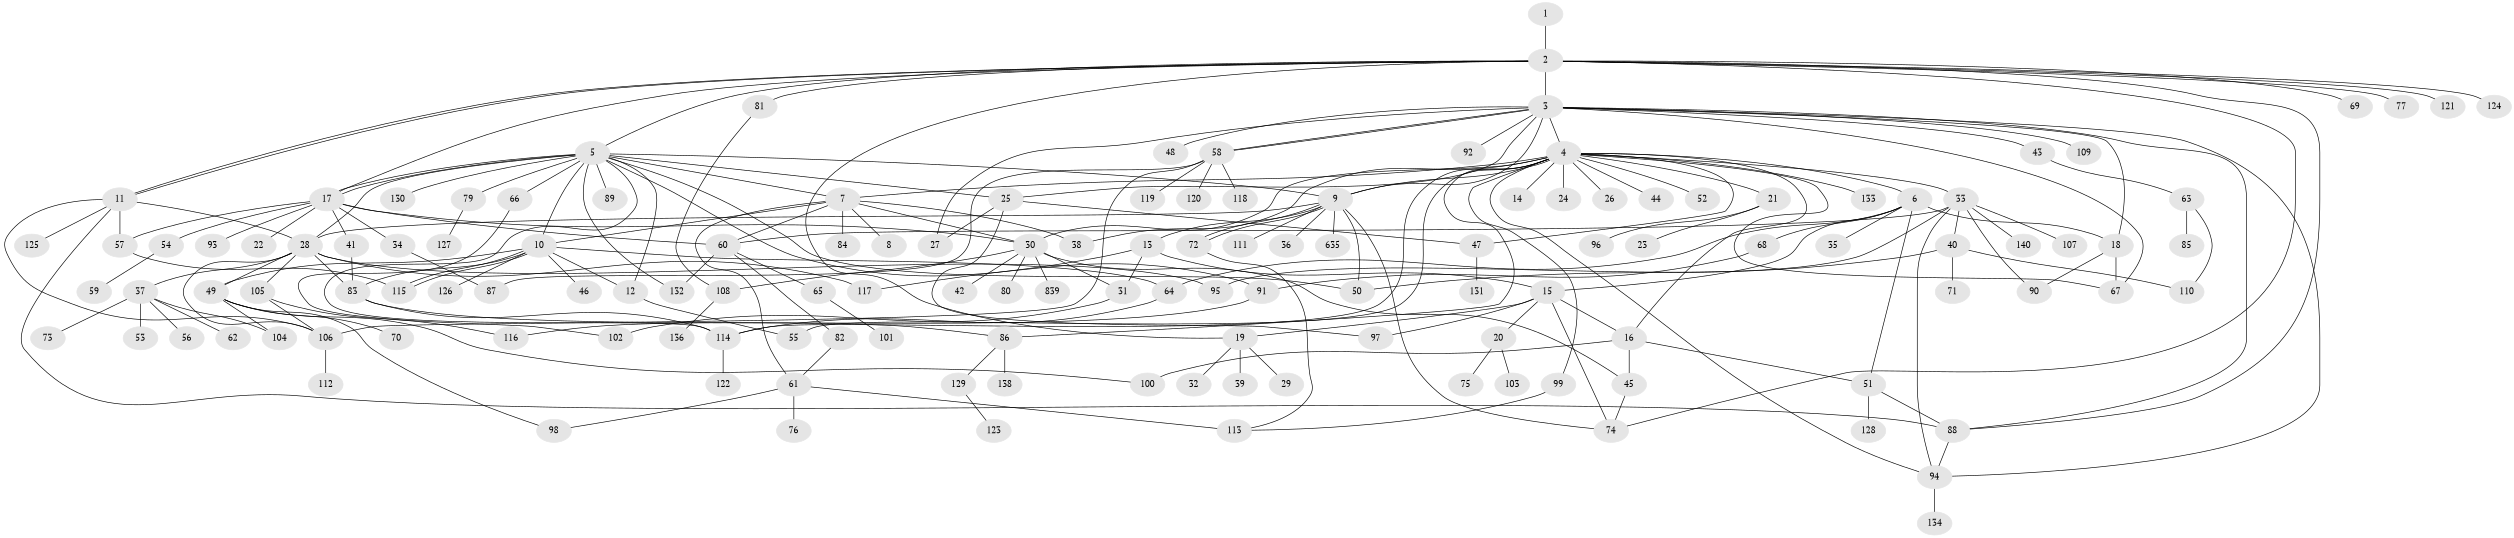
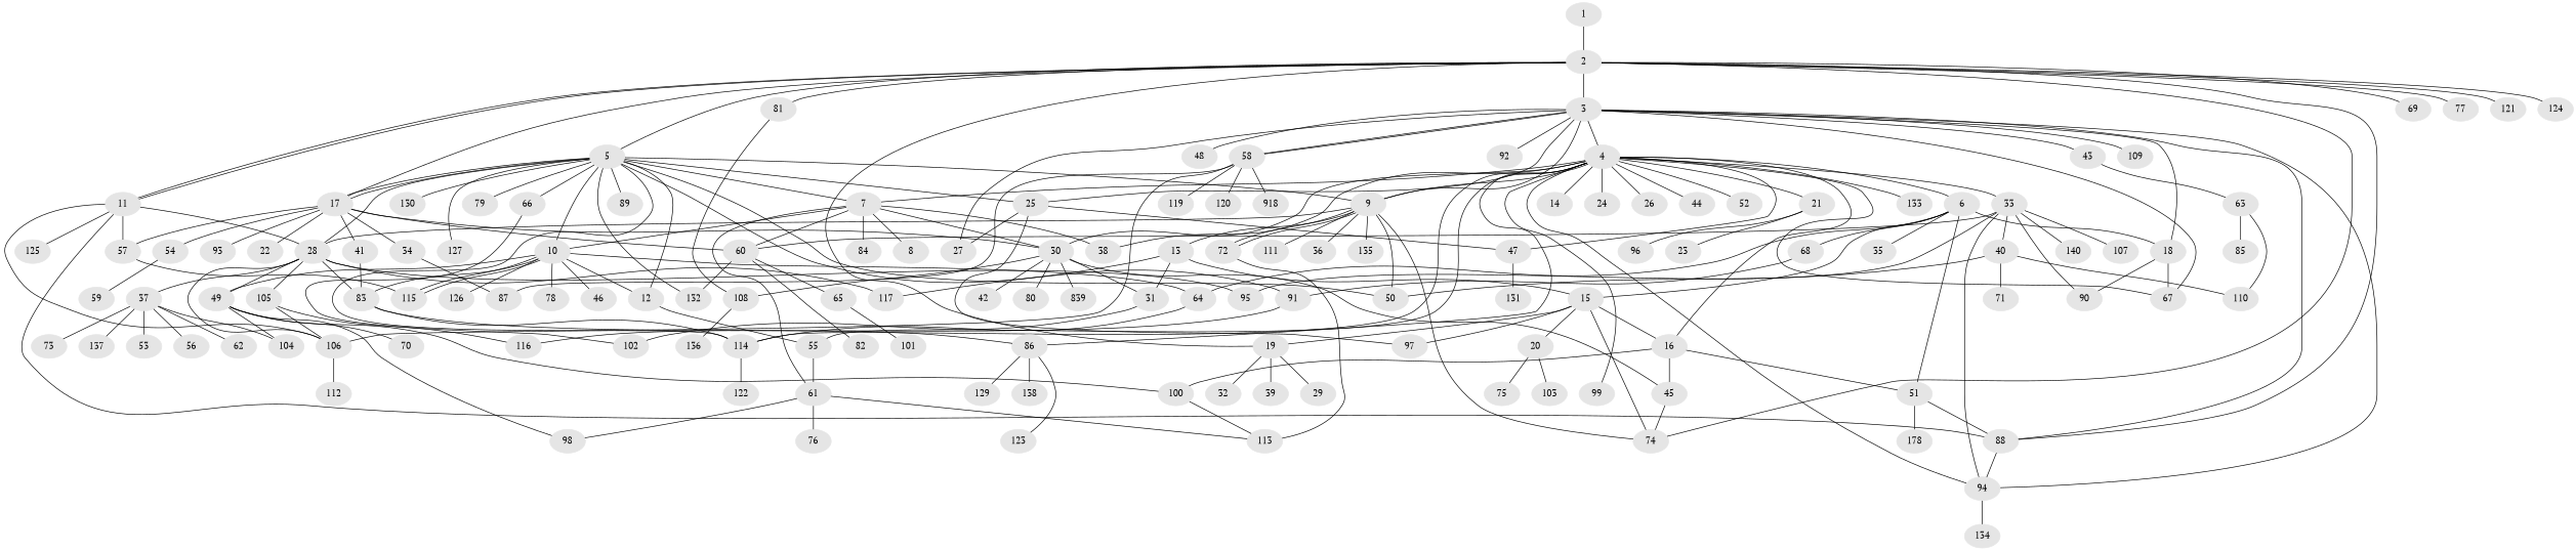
  graph {
    fontname="PT Serif"
    node [color=gray90 fontname="PT Serif" style=filled]
    edge [fontname="PT Serif"]
    1
    2
    3
    5
    11
    17
    19
    69
    74
    77
    81
    88
    121
    124
    4
    9
    18
    25
    27
    43
    48
    58
    67
    92
    94
    109
    7
    114
    10
    12
    28
    50
    66
    79
    89
    91
    127
    130
    132
    57
    106
    125
    30
    60
    22
    34
    41
    54
    93
    29
    32
    39
    33
    90
    95
    40
    107
    140
    108
    6
    14
    16
    21
    24
    26
    38
    44
    47
    52
    55
    86
    99
    133
    13
    36
    72
    111
-   135 [label=635]
+   135
    97
    63
    87
-   118
+   118 [label=918]
    119
    120
    134
    15
    35
    51
    64
    68
    8
    61
    84
    45
    100
    23
    96
    31
    42
    80
    n101 [label=839]
    131
    123
    129
    138
    113
    122
    46
    49
+   78
    83
    115
    126
    117
    37
    105
    102
    116
    20
-   128
+   128 [label=178]
    65
    82
    98
    76
    104
    70
    112
    75
    103
    59
    53
    56
    62
    73
+   137
    136
    71
    110
    85
    101
    1 -- 2
    2 -- 3
    2 -- 5
    2 -- 11
    2 -- 11
    2 -- 17
    2 -- 19
    2 -- 69
    2 -- 74
    2 -- 77
    2 -- 81
    2 -- 88
    2 -- 121
    2 -- 124
    3 -- 88
    3 -- 4
    3 -- 9
    3 -- 18
    3 -- 25
    3 -- 27
    3 -- 43
    3 -- 48
    3 -- 58
    3 -- 58
    3 -- 67
    3 -- 92
    3 -- 94
    3 -- 109
    5 -- 17
    5 -- 17
    5 -- 9
    5 -- 25
    5 -- 7
    5 -- 114
    5 -- 10
    5 -- 12
    5 -- 28
    5 -- 50
    5 -- 66
    5 -- 79
    5 -- 89
    5 -- 91
-   79 -- 127
+   5 -- 127
    5 -- 130
    5 -- 132
    11 -- 88
    11 -- 28
    11 -- 57
    11 -- 106
    11 -- 125
    17 -- 57
    17 -- 30
    17 -- 60
    17 -- 22
    17 -- 34
    17 -- 41
    17 -- 54
    17 -- 93
    19 -- 29
    19 -- 32
    19 -- 39
    81 -- 108
    88 -- 94
    4 -- 9
    4 -- 67
    4 -- 94
    4 -- 7
    4 -- 114
    4 -- 30
    4 -- 33
    4 -- 6
    4 -- 14
    4 -- 16
    4 -- 21
    4 -- 24
    4 -- 26
    4 -- 38
    4 -- 44
    4 -- 47
    4 -- 52
    4 -- 55
    4 -- 86
    4 -- 99
    4 -- 133
    9 -- 74
    9 -- 28
    9 -- 50
    9 -- 13
    9 -- 36
    9 -- 72
    9 -- 72
    9 -- 111
    9 -- 135
    18 -- 67
    18 -- 90
    25 -- 27
    25 -- 47
    25 -- 97
    43 -- 63
    58 -- 106
    58 -- 87
    58 -- 118
    58 -- 119
    58 -- 120
    94 -- 134
    7 -- 10
    7 -- 30
    7 -- 60
    7 -- 38
    7 -- 8
    7 -- 61
    7 -- 84
    114 -- 122
    10 -- 12
    10 -- 64
    10 -- 46
    10 -- 49
+   10 -- 78
    10 -- 83
    10 -- 115
    10 -- 115
    10 -- 126
    12 -- 55
    28 -- 106
    28 -- 95
    28 -- 49
    28 -- 83
    28 -- 117
    28 -- 37
    28 -- 105
    66 -- 102
    91 -- 116
    57 -- 115
    106 -- 112
    30 -- 108
    30 -- 45
    30 -- 31
    30 -- 42
    30 -- 80
    30 -- n101
    60 -- 132
    60 -- 65
    60 -- 82
    34 -- 87
    41 -- 83
    54 -- 59
    33 -- 94
    33 -- 60
    33 -- 90
    33 -- 95
    33 -- 40
    33 -- 107
    33 -- 140
    40 -- 50
    40 -- 71
    40 -- 110
    108 -- 136
    6 -- 18
    6 -- 15
    6 -- 35
    6 -- 51
    6 -- 64
    6 -- 68
    16 -- 51
    16 -- 45
    16 -- 100
    21 -- 23
    21 -- 96
    47 -- 131
-   82 -- 61
-   129 -- 123
+   55 -- 61
+   86 -- 123
    86 -- 129
    86 -- 138
-   99 -- 113
+   100 -- 113
    13 -- 15
    13 -- 31
    13 -- 117
    72 -- 113
    63 -- 110
    63 -- 85
    15 -- 19
    15 -- 74
    15 -- 16
    15 -- 97
    15 -- 20
    51 -- 88
    51 -- 128
    64 -- 114
    68 -- 91
    61 -- 113
    61 -- 98
    61 -- 76
    45 -- 74
    31 -- 102
    49 -- 100
    49 -- 98
    49 -- 104
    49 -- 70
    83 -- 114
    83 -- 86
    37 -- 104
    37 -- 53
    37 -- 56
    37 -- 62
    37 -- 73
+   37 -- 137
    105 -- 106
    105 -- 116
    20 -- 75
    20 -- 103
    65 -- 101
  }
